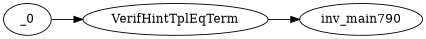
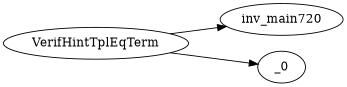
  digraph {
    rankdir=LR
-   n1 [label=inv_main790]
+   n1 [label=inv_main720]
    n2 [label=VerifHintTplEqTerm]
    n3 [label=_0]
    n2 -> n1
-   n3 -> n2
+   n2 -> n3
  }
